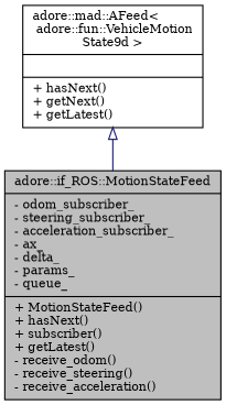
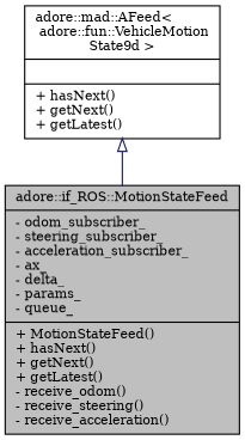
  digraph {
    fontname="DejaVu Serif"
    node [color=black fontname="DejaVu Serif" fontsize=10 shape=record style=filled]
-   n1 [fillcolor=grey75 fontcolor=black height=0.2 label="{adore::if_ROS::MotionStateFeed\n|- odom_subscriber_\l- steering_subscriber_\l- acceleration_subscriber_\l- ax_\l- delta_\l- params_\l- queue_\l|+ MotionStateFeed()\l+ hasNext()\l+ subscriber()\l+ getLatest()\l- receive_odom()\l- receive_steering()\l- receive_acceleration()\l}" width=0.4]
+   n1 [fillcolor=grey75 fontcolor=black height=0.2 label="{adore::if_ROS::MotionStateFeed\n|- odom_subscriber_\l- steering_subscriber_\l- acceleration_subscriber_\l- ax_\l- delta_\l- params_\l- queue_\l|+ MotionStateFeed()\l+ hasNext()\l+ getNext()\l+ getLatest()\l- receive_odom()\l- receive_steering()\l- receive_acceleration()\l}" width=0.4]
    n2 [fillcolor=white height=0.2 label="{adore::mad::AFeed\<\l adore::fun::VehicleMotion\lState9d \>\n||+ hasNext()\l+ getNext()\l+ getLatest()\l}" width=0.4]
    n2 -> n1 [arrowtail=onormal color=midnightblue dir=back fontname="DejaVu Serif" fontsize=10 labelfontname=Helvetica labelfontsize=10 style=solid]
  }
